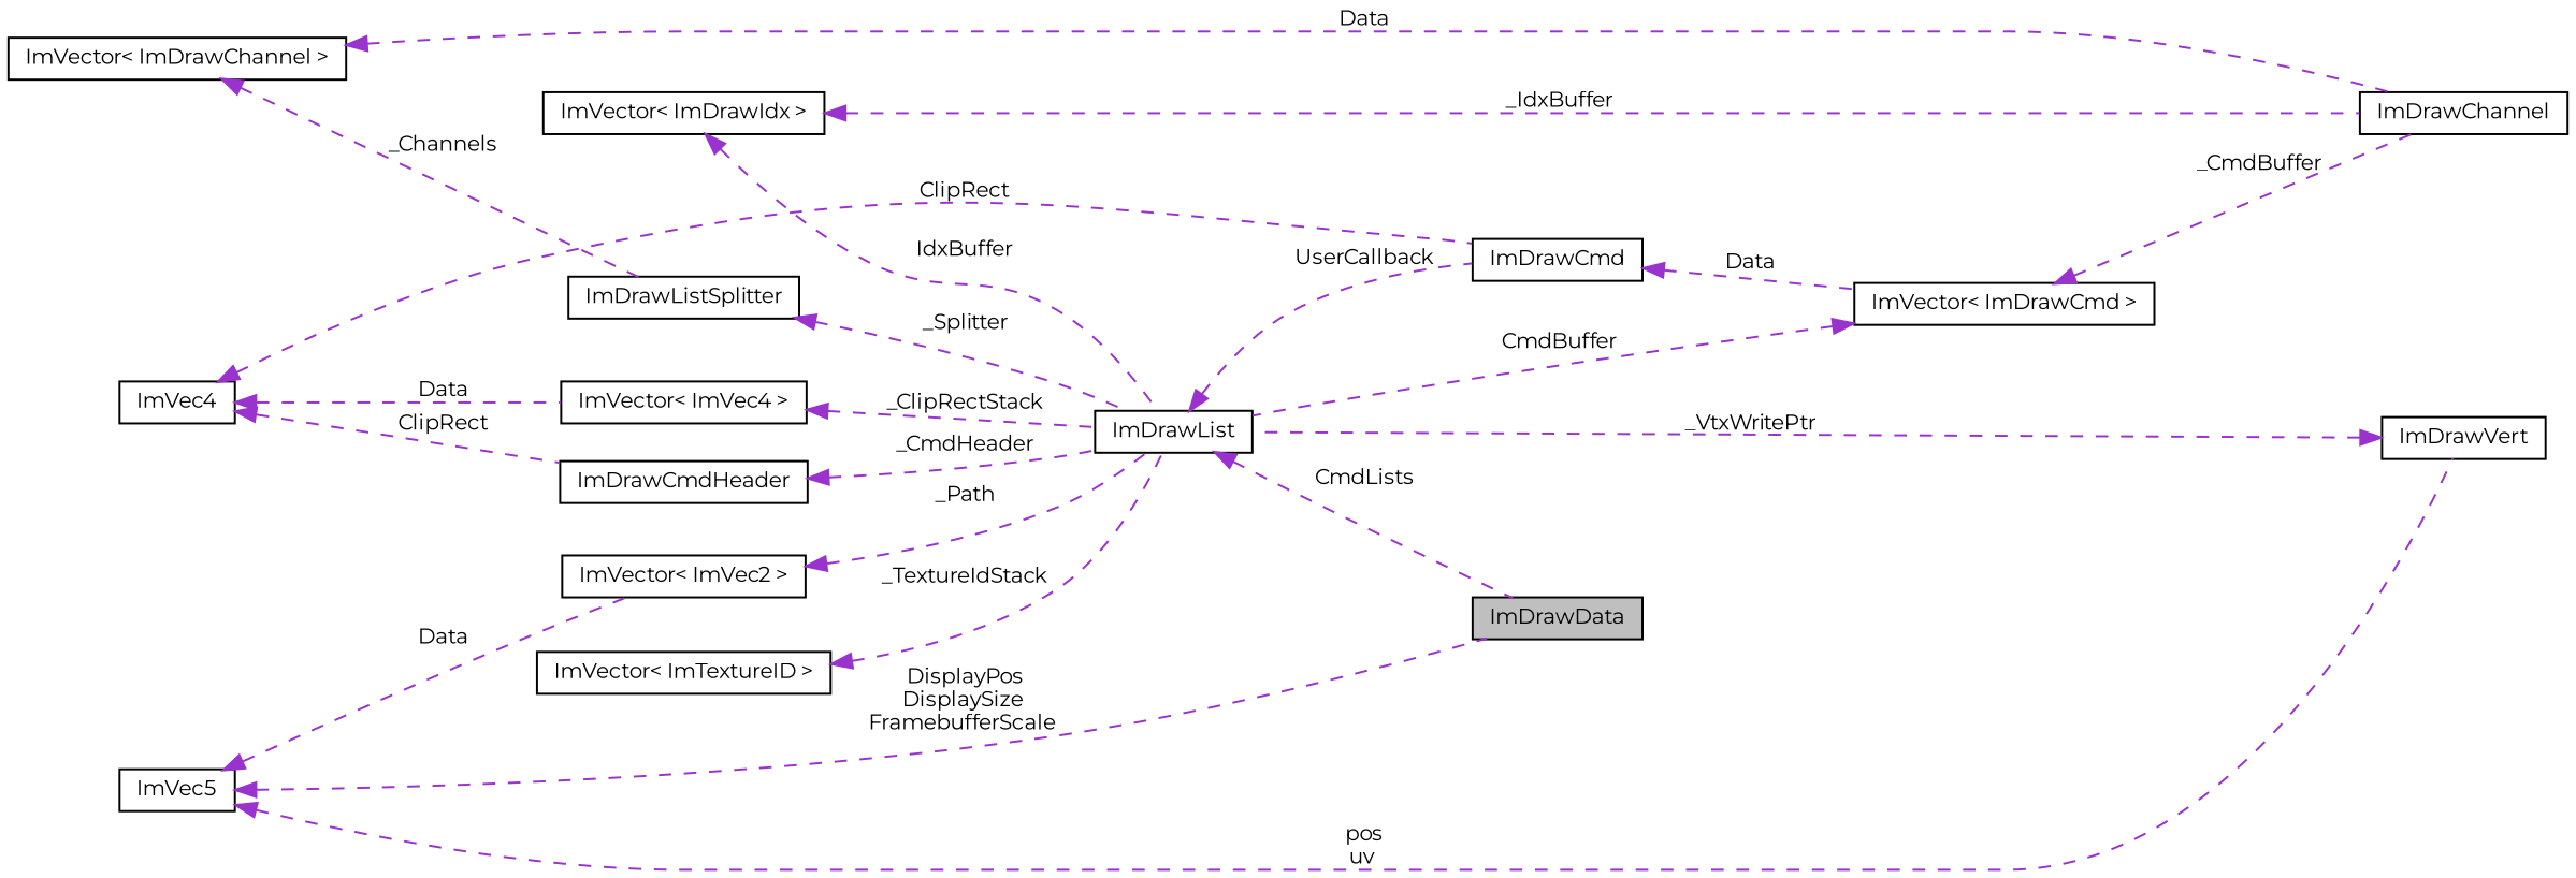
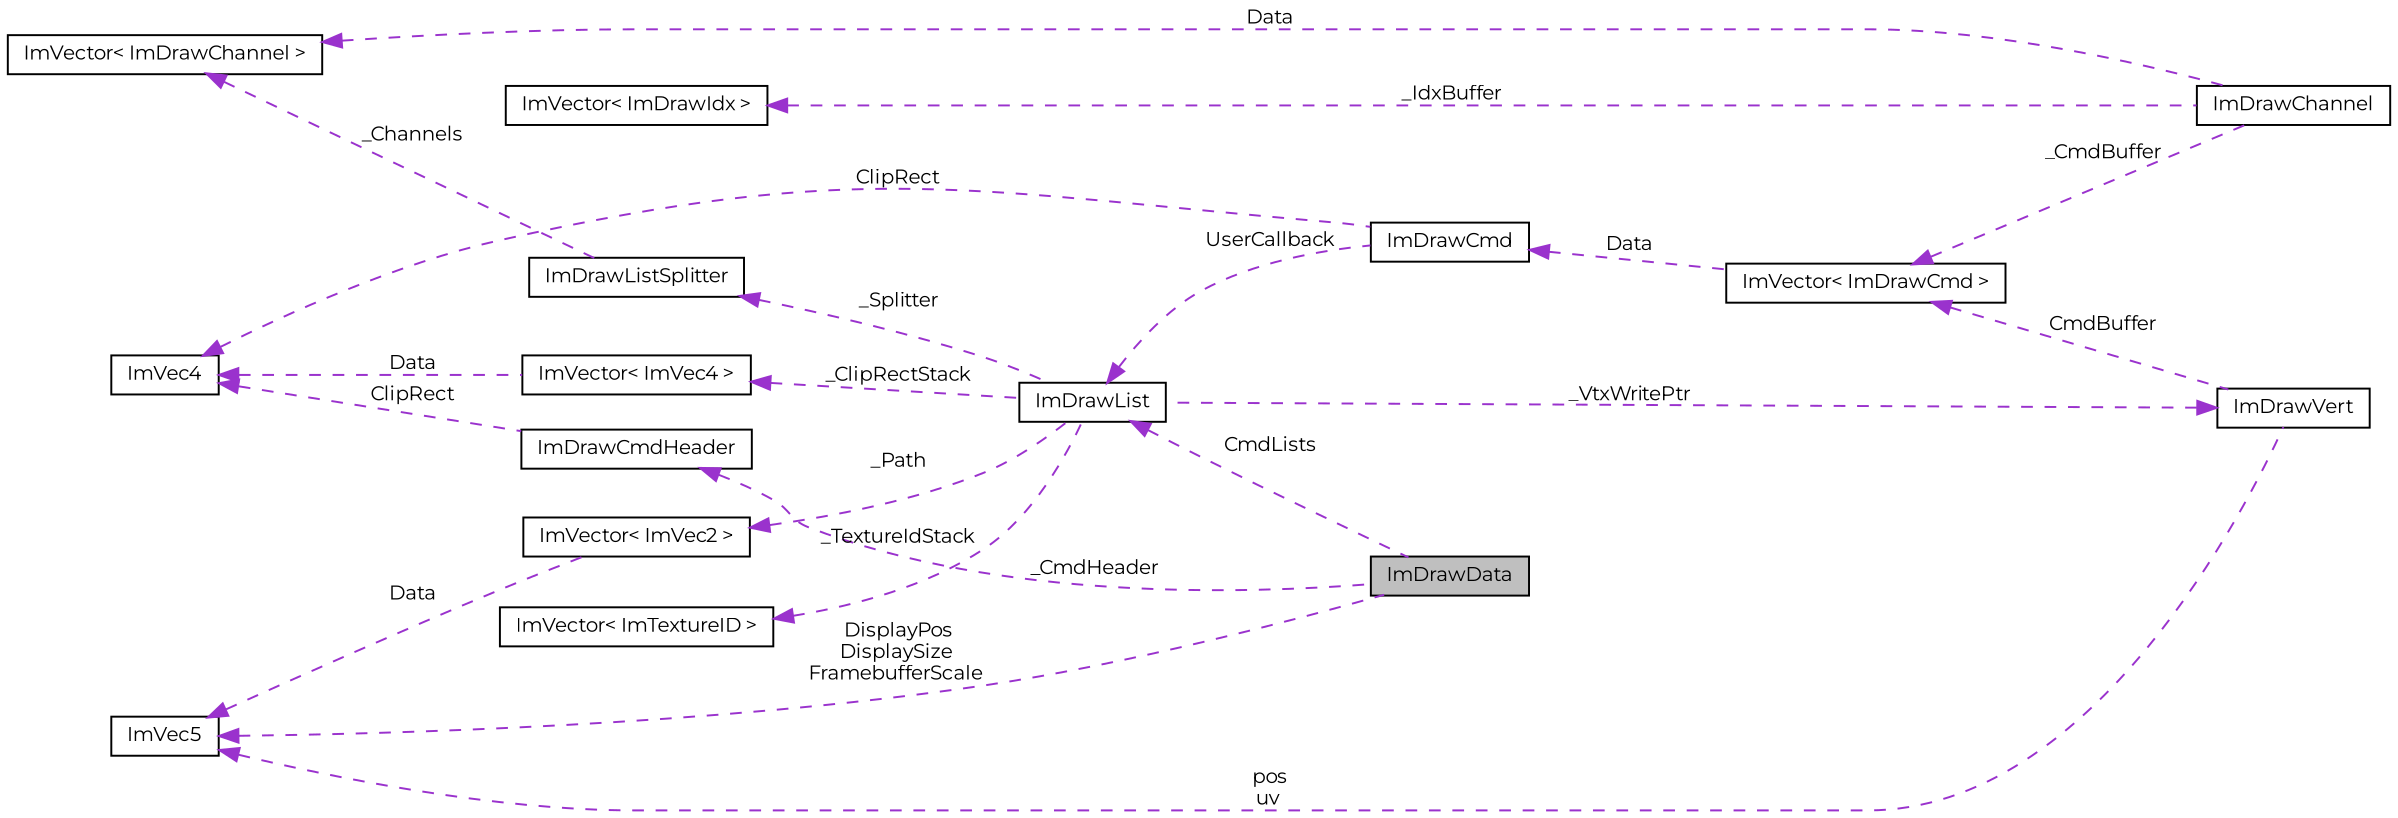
  digraph {
    fontname=Montserrat
    rankdir=LR
    node [color=black fillcolor=white fontname=Montserrat fontsize=10 shape=record style=filled]
    edge [color=darkorchid3 dir=back fontname=Montserrat fontsize=10 labelfontname=Helvetica labelfontsize=10 style=dashed]
    n1 [fillcolor=grey75 fontcolor=black height=0.2 label=ImDrawData width=0.4]
    n2 [height=0.2 label=ImDrawList width=0.4]
    n3 [height=0.2 label=ImDrawCmd width=0.4]
    n4 [height=0.2 label="ImVector\< ImDrawCmd \>" width=0.4]
    n5 [height=0.2 label=ImDrawChannel width=0.4]
    n6 [height=0.2 label=ImVec4 width=0.4]
    n7 [height=0.2 label="ImVector\< ImVec4 \>" width=0.4]
    n8 [height=0.2 label=ImDrawCmdHeader width=0.4]
    n9 [height=0.2 label="ImVector\< ImDrawIdx \>" width=0.4]
    n10 [height=0.2 label=ImDrawVert width=0.4]
    n11 [height=0.2 label=ImVec5 width=0.4]
    n12 [height=0.2 label="ImVector\< ImVec2 \>" width=0.4]
    n13 [height=0.2 label="ImVector\< ImTextureID \>" width=0.4]
    n14 [height=0.2 label=ImDrawListSplitter width=0.4]
    n15 [height=0.2 label="ImVector\< ImDrawChannel \>" width=0.4]
    n2 -> n1 [label=" CmdLists"]
    n2 -> n3 [label=" UserCallback"]
    n3 -> n4 [label=" Data"]
-   n4 -> n2 [label=" CmdBuffer"]
+   n4 -> n10 [label=" CmdBuffer"]
    n4 -> n5 [label=" _CmdBuffer"]
    n6 -> n3 [label=" ClipRect"]
    n6 -> n7 [label=" Data"]
    n6 -> n8 [label=" ClipRect"]
    n7 -> n2 [label=" _ClipRectStack"]
-   n8 -> n2 [label=" _CmdHeader"]
-   n9 -> n2 [label=" IdxBuffer"]
+   n8 -> n1 [label=" _CmdHeader"]
    n9 -> n5 [label=" _IdxBuffer"]
    n10 -> n2 [label=" _VtxWritePtr"]
    n11 -> n1 [label=" DisplayPos\nDisplaySize\nFramebufferScale"]
    n11 -> n10 [label=" pos\nuv"]
    n11 -> n12 [label=" Data"]
    n12 -> n2 [label=" _Path"]
    n13 -> n2 [label=" _TextureIdStack"]
    n14 -> n2 [label=" _Splitter"]
    n15 -> n5 [label=" Data"]
    n15 -> n14 [label=" _Channels"]
  }
